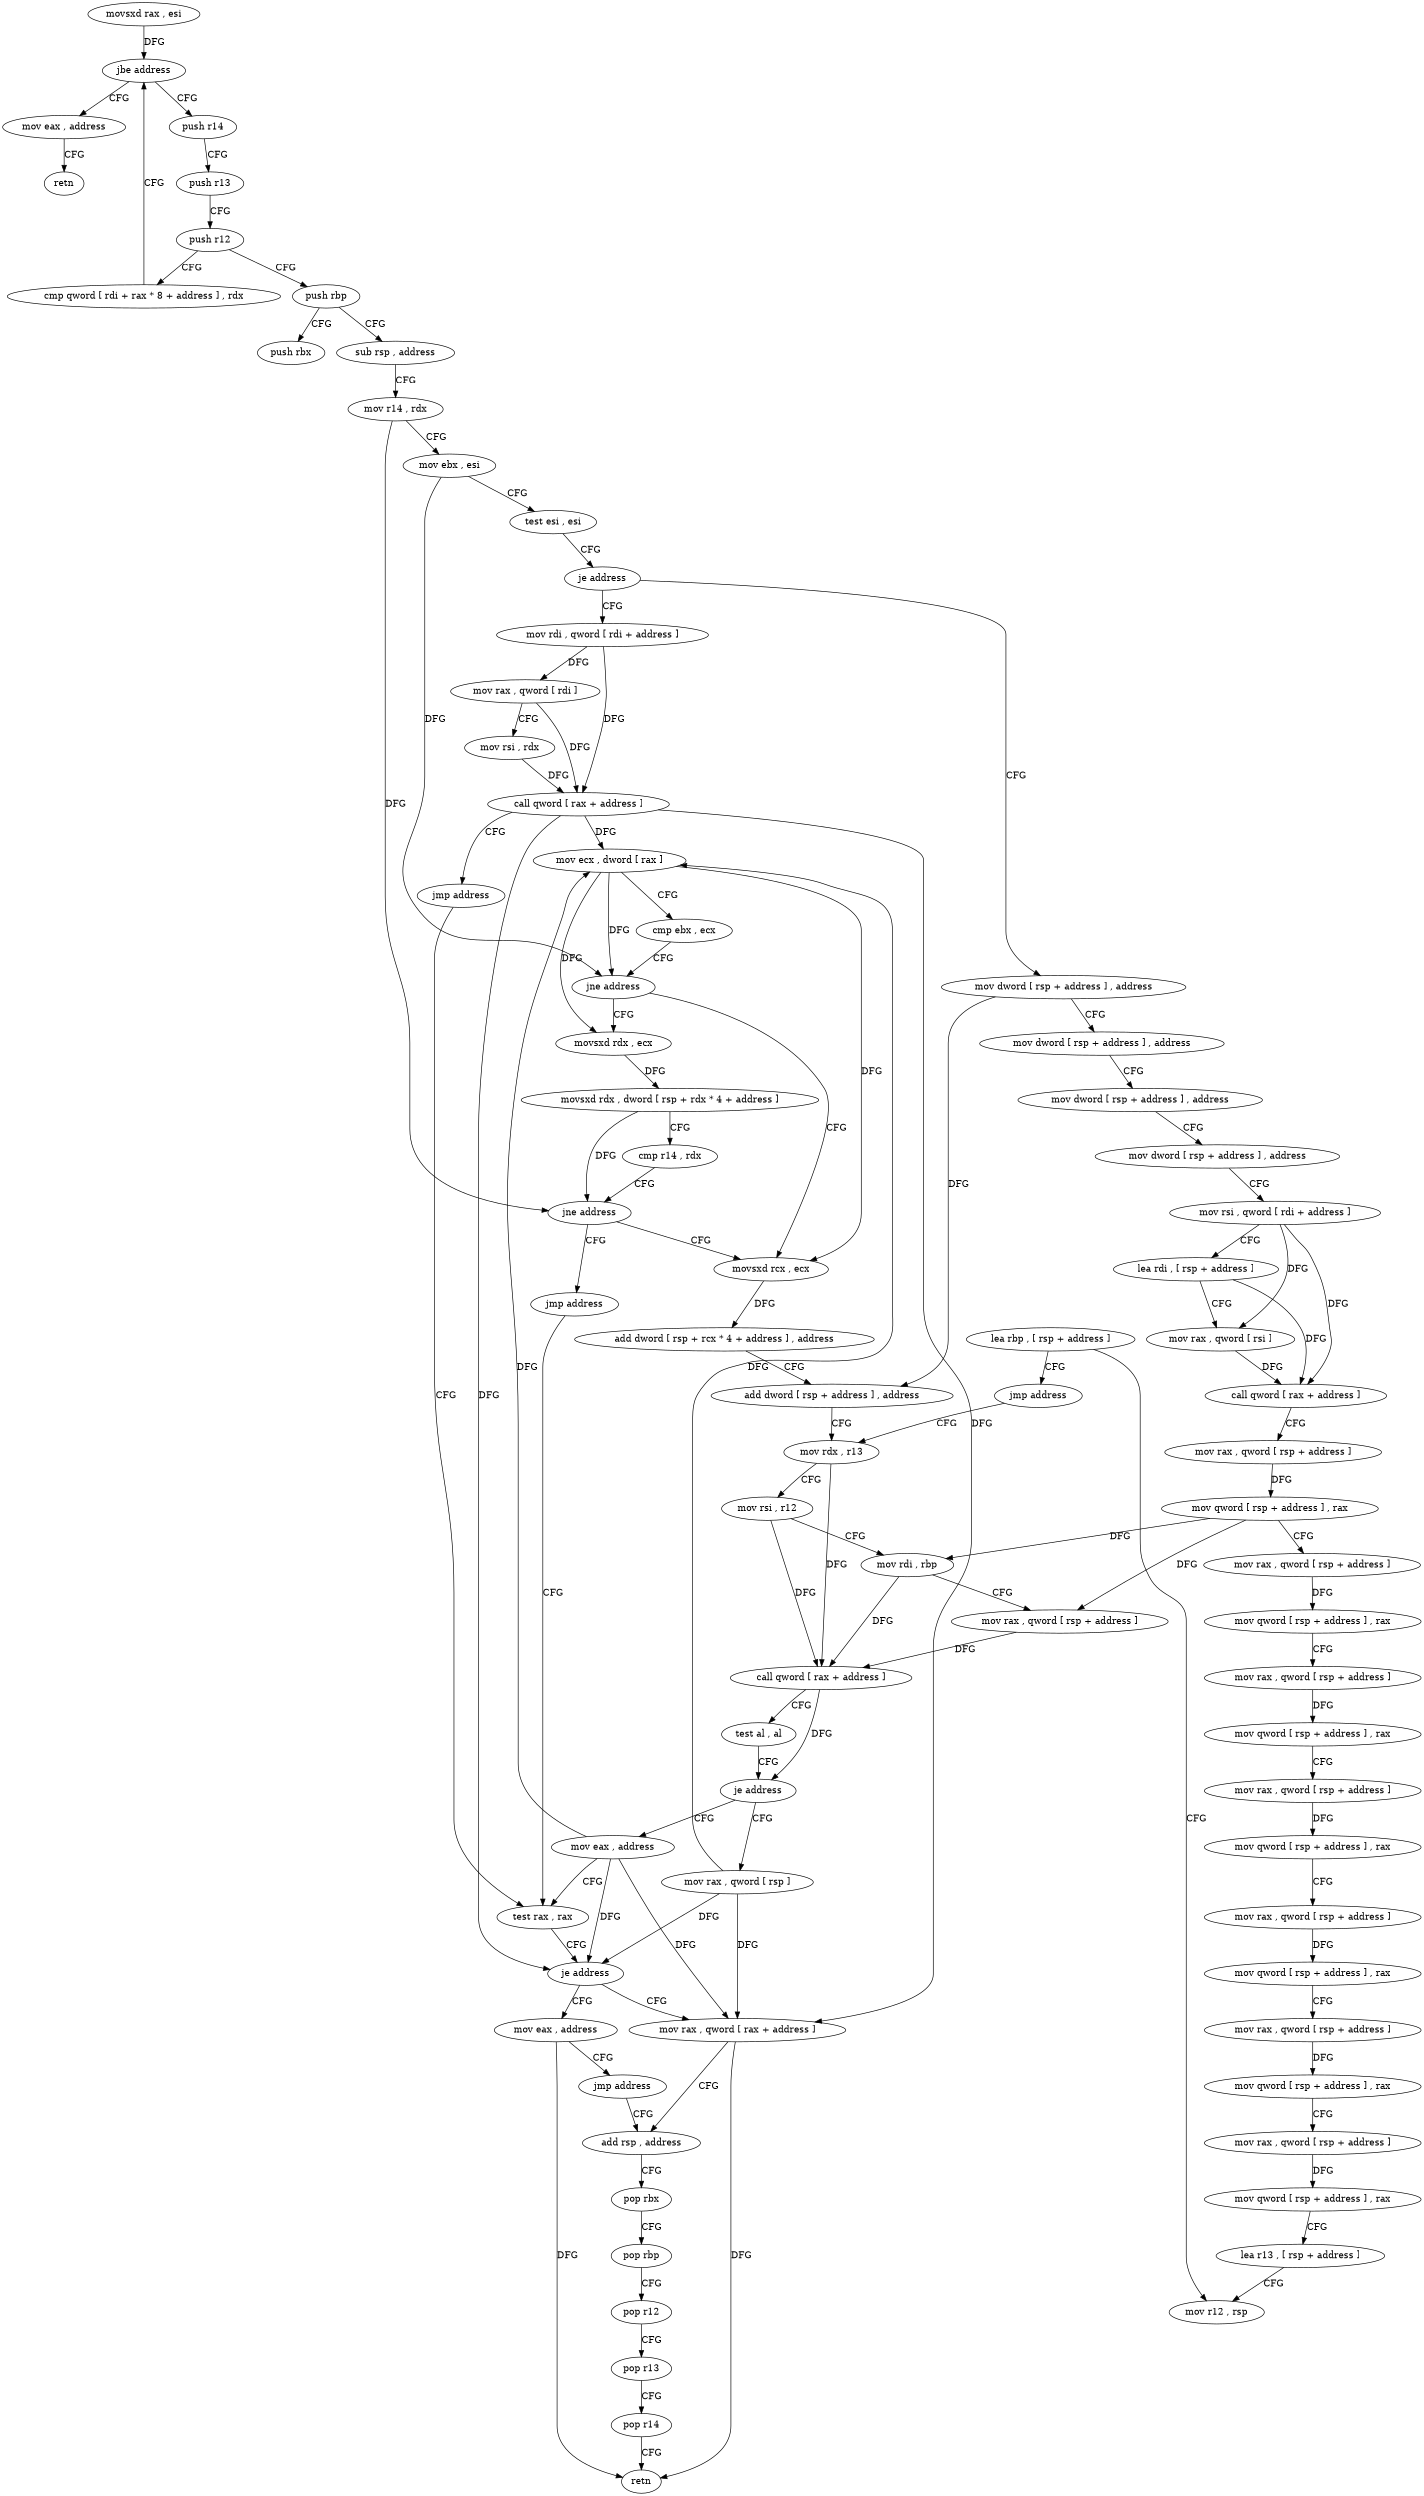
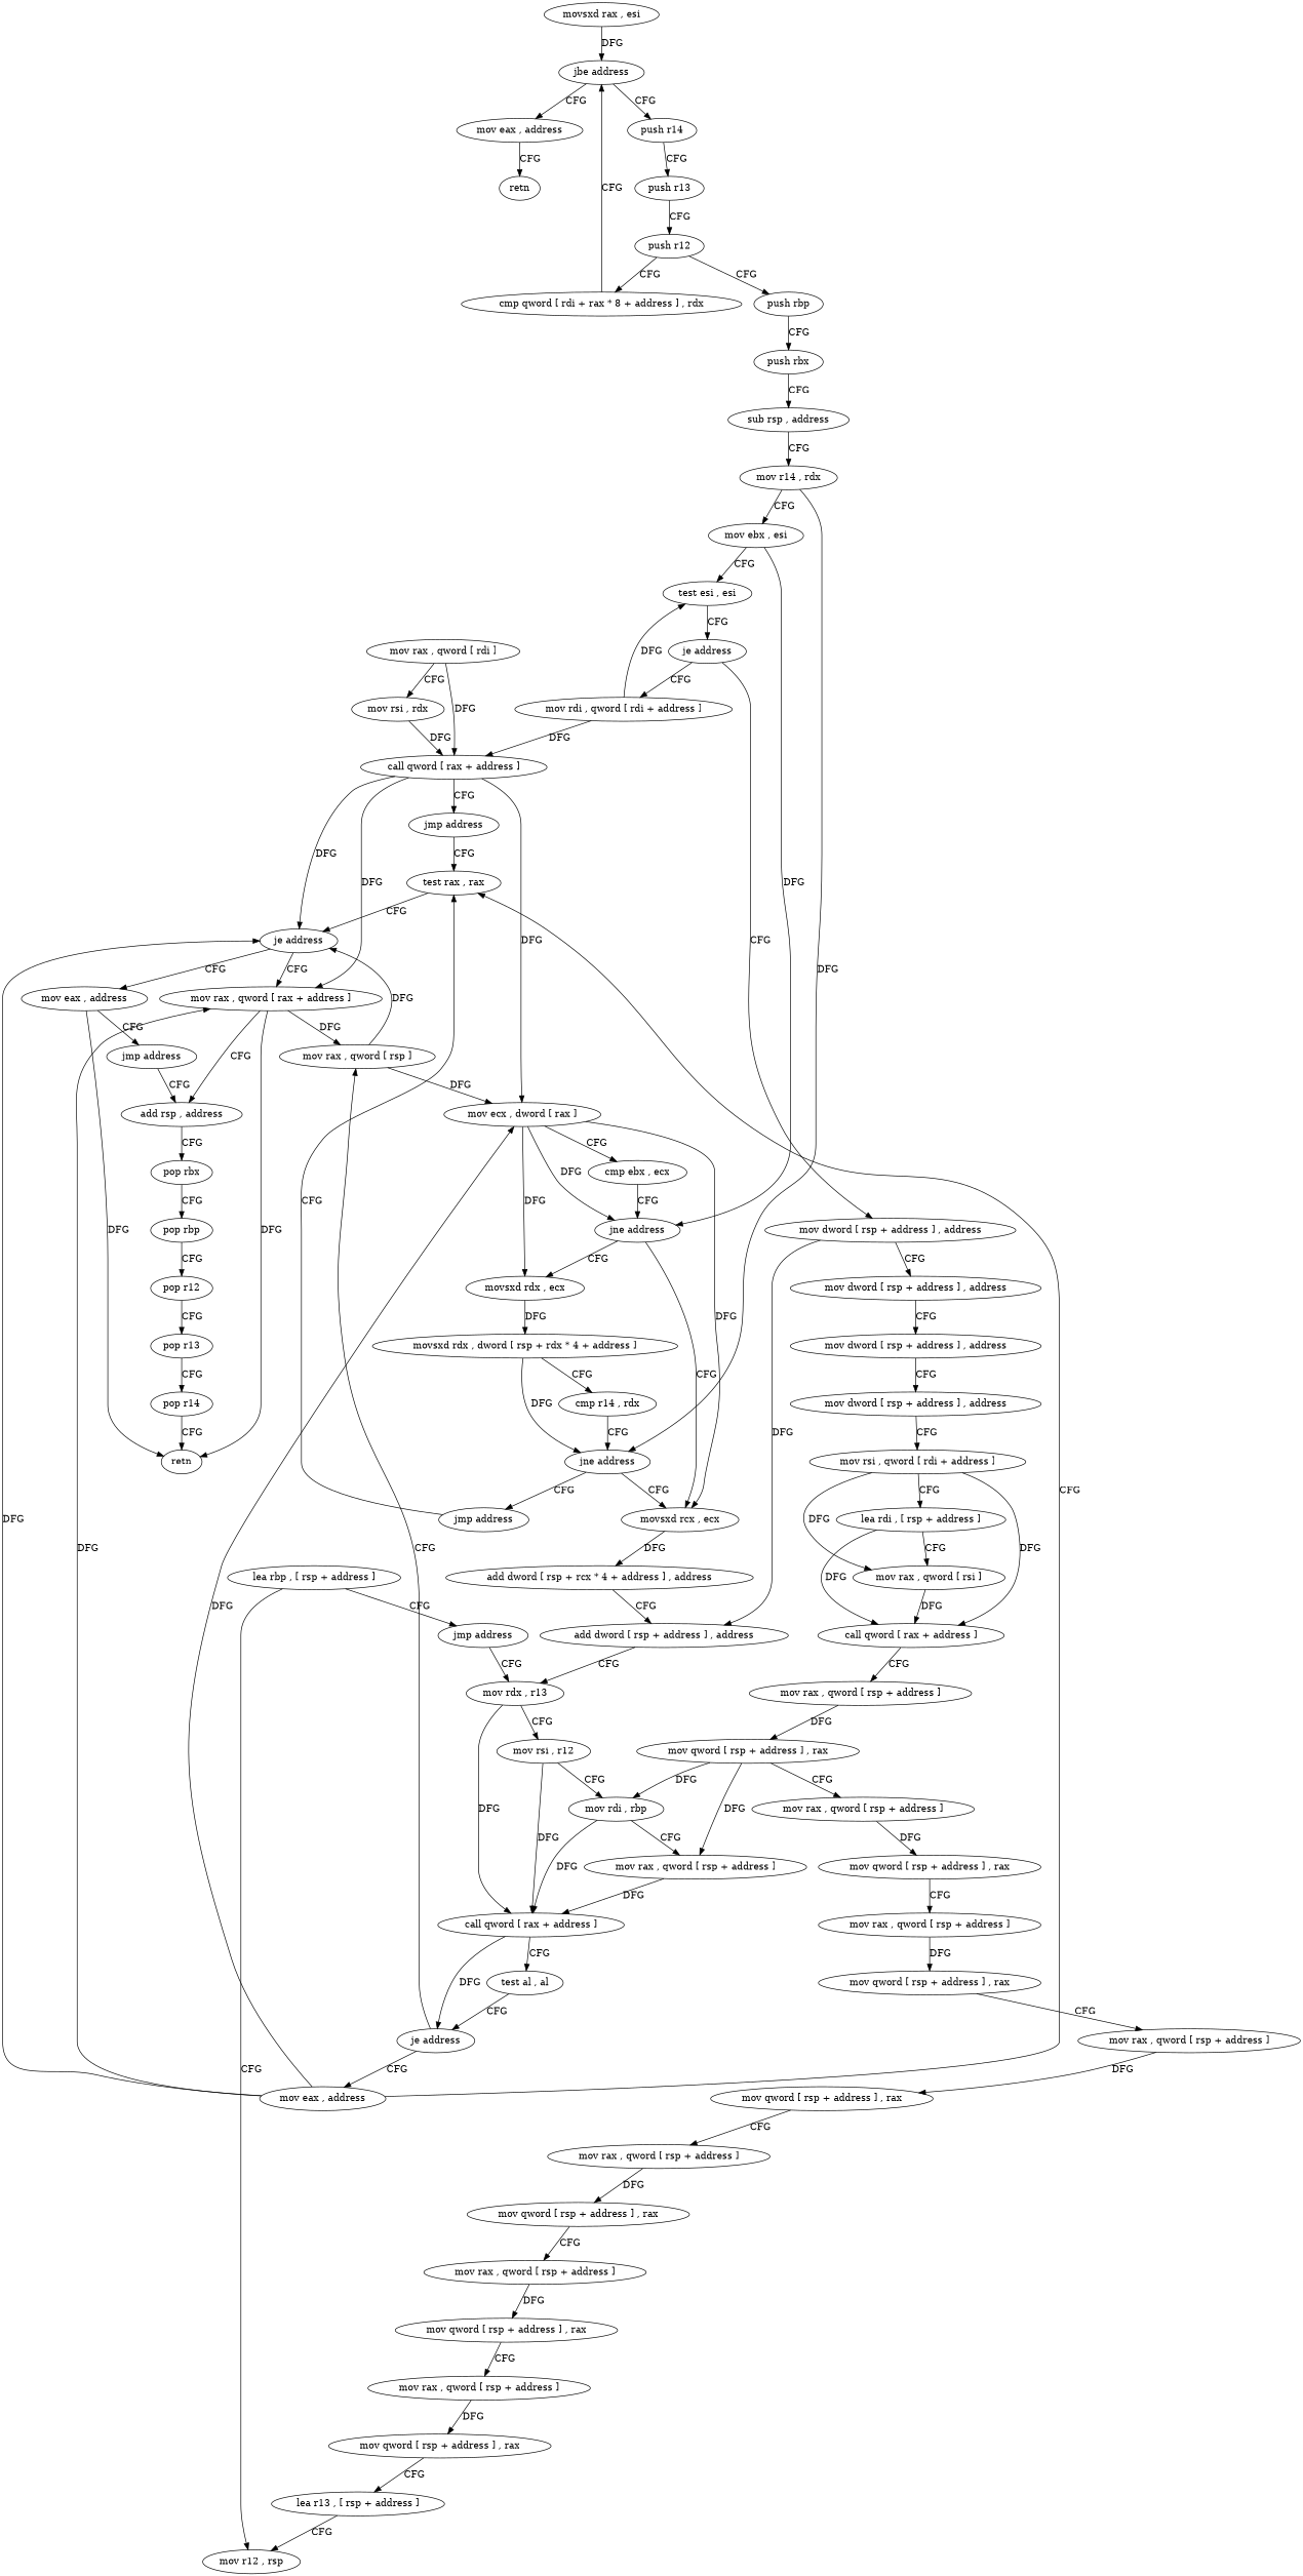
  digraph {
    n1 [label="movsxd rax , esi"]
    n2 [label="jbe address"]
    n3 [label="cmp qword [ rdi + rax * 8 + address ] , rdx"]
    n4 [label="mov eax , address"]
    n5 [label="push r14"]
    n6 [label=retn]
    n7 [label="push r13"]
    n8 [label="push r12"]
    n9 [label="push rbp"]
    n10 [label="push rbx"]
    n11 [label="sub rsp , address"]
    n12 [label="mov r14 , rdx"]
    n13 [label="mov ebx , esi"]
    n14 [label="jne address"]
    n15 [label="test esi , esi"]
    n16 [label="jne address"]
    n17 [label="movsxd rcx , ecx"]
    n18 [label="jmp address"]
    n19 [label="je address"]
    n20 [label="movsxd rdx , ecx"]
    n21 [label="mov rdi , qword [ rdi + address ]"]
    n22 [label="mov dword [ rsp + address ] , address"]
    n23 [label="mov rax , qword [ rdi ]"]
    n24 [label="call qword [ rax + address ]"]
    n25 [label="mov dword [ rsp + address ] , address"]
    n26 [label="add dword [ rsp + address ] , address"]
    n27 [label="mov rsi , rdx"]
    n28 [label="jmp address"]
    n29 [label="je address"]
    n30 [label="mov rax , qword [ rax + address ]"]
    n31 [label="mov ecx , dword [ rax ]"]
    n32 [label="mov dword [ rsp + address ] , address"]
    n33 [label="mov rdx , r13"]
    n34 [label="test rax , rax"]
    n35 [label="mov eax , address"]
    n36 [label=retn]
    n37 [label="add rsp , address"]
    n38 [label="cmp ebx , ecx"]
    n39 [label="mov dword [ rsp + address ] , address"]
    n40 [label="mov rsi , qword [ rdi + address ]"]
    n41 [label="lea rdi , [ rsp + address ]"]
    n42 [label="mov rax , qword [ rsi ]"]
    n43 [label="call qword [ rax + address ]"]
    n44 [label="mov rax , qword [ rsp + address ]"]
    n45 [label="mov qword [ rsp + address ] , rax"]
    n46 [label="mov rax , qword [ rsp + address ]"]
    n47 [label="mov rdi , rbp"]
    n48 [label="mov rax , qword [ rsp + address ]"]
    n49 [label="mov qword [ rsp + address ] , rax"]
    n50 [label="call qword [ rax + address ]"]
    n51 [label="mov rax , qword [ rsp + address ]"]
    n52 [label="mov qword [ rsp + address ] , rax"]
    n53 [label="mov rax , qword [ rsp + address ]"]
    n54 [label="mov qword [ rsp + address ] , rax"]
    n55 [label="mov rax , qword [ rsp + address ]"]
    n56 [label="mov qword [ rsp + address ] , rax"]
    n57 [label="mov rax , qword [ rsp + address ]"]
    n58 [label="mov qword [ rsp + address ] , rax"]
    n59 [label="mov rax , qword [ rsp + address ]"]
    n60 [label="mov qword [ rsp + address ] , rax"]
    n61 [label="lea r13 , [ rsp + address ]"]
    n62 [label="mov r12 , rsp"]
    n63 [label="lea rbp , [ rsp + address ]"]
    n64 [label="jmp address"]
    n65 [label="mov rsi , r12"]
    n66 [label="test al , al"]
    n67 [label="je address"]
    n68 [label="jmp address"]
    n69 [label="pop rbx"]
    n70 [label="mov eax , address"]
    n71 [label="mov rax , qword [ rsp ]"]
    n72 [label="pop rbp"]
    n73 [label="add dword [ rsp + rcx * 4 + address ] , address"]
    n74 [label="movsxd rdx , dword [ rsp + rdx * 4 + address ]"]
    n75 [label="cmp r14 , rdx"]
    n76 [label="pop r12"]
    n77 [label="pop r13"]
    n78 [label="pop r14"]
    n1 -> n2 [label=DFG]
    n2 -> n4 [label=CFG]
    n2 -> n5 [label=CFG]
    n3 -> n2 [label=CFG]
    n4 -> n6 [label=CFG]
    n5 -> n7 [label=CFG]
    n7 -> n8 [label=CFG]
    n8 -> n3 [label=CFG]
    n8 -> n9 [label=CFG]
    n9 -> n10 [label=CFG]
-   n9 -> n11 [label=CFG]
+   n10 -> n11 [label=CFG]
    n11 -> n12 [label=CFG]
    n12 -> n13 [label=CFG]
    n12 -> n14 [label=DFG]
    n13 -> n15 [label=CFG]
    n13 -> n16 [label=DFG]
    n14 -> n17 [label=CFG]
    n14 -> n18 [label=CFG]
    n15 -> n19 [label=CFG]
    n16 -> n17 [label=CFG]
    n16 -> n20 [label=CFG]
    n17 -> n73 [label=DFG]
    n18 -> n34 [label=CFG]
    n19 -> n21 [label=CFG]
    n19 -> n22 [label=CFG]
    n20 -> n74 [label=DFG]
-   n21 -> n23 [label=DFG]
+   n21 -> n15 [label=DFG]
    n21 -> n24 [label=DFG]
    n22 -> n25 [label=CFG]
    n22 -> n26 [label=DFG]
    n23 -> n24 [label=DFG]
    n23 -> n27 [label=CFG]
    n24 -> n28 [label=CFG]
    n24 -> n29 [label=DFG]
    n24 -> n30 [label=DFG]
    n24 -> n31 [label=DFG]
    n25 -> n32 [label=CFG]
    n26 -> n33 [label=CFG]
    n27 -> n24 [label=DFG]
    n28 -> n34 [label=CFG]
    n29 -> n30 [label=CFG]
    n29 -> n35 [label=CFG]
    n30 -> n36 [label=DFG]
    n30 -> n37 [label=CFG]
    n31 -> n16 [label=DFG]
    n31 -> n17 [label=DFG]
    n31 -> n20 [label=DFG]
    n31 -> n38 [label=CFG]
    n32 -> n39 [label=CFG]
    n33 -> n50 [label=DFG]
    n33 -> n65 [label=CFG]
    n34 -> n29 [label=CFG]
    n35 -> n36 [label=DFG]
    n35 -> n68 [label=CFG]
    n37 -> n69 [label=CFG]
    n38 -> n16 [label=CFG]
    n39 -> n40 [label=CFG]
    n40 -> n41 [label=CFG]
    n40 -> n42 [label=DFG]
    n40 -> n43 [label=DFG]
    n41 -> n42 [label=CFG]
    n41 -> n43 [label=DFG]
    n42 -> n43 [label=DFG]
    n43 -> n44 [label=CFG]
    n44 -> n45 [label=DFG]
    n45 -> n46 [label=CFG]
    n45 -> n47 [label=DFG]
    n45 -> n48 [label=DFG]
    n46 -> n49 [label=DFG]
    n47 -> n48 [label=CFG]
    n47 -> n50 [label=DFG]
    n48 -> n50 [label=DFG]
    n49 -> n51 [label=CFG]
    n50 -> n66 [label=CFG]
    n50 -> n67 [label=DFG]
    n51 -> n52 [label=DFG]
    n52 -> n53 [label=CFG]
    n53 -> n54 [label=DFG]
    n54 -> n55 [label=CFG]
    n55 -> n56 [label=DFG]
    n56 -> n57 [label=CFG]
    n57 -> n58 [label=DFG]
    n58 -> n59 [label=CFG]
    n59 -> n60 [label=DFG]
    n60 -> n61 [label=CFG]
    n61 -> n62 [label=CFG]
    n63 -> n62 [label=CFG]
    n63 -> n64 [label=CFG]
    n64 -> n33 [label=CFG]
    n65 -> n47 [label=CFG]
    n65 -> n50 [label=DFG]
    n66 -> n67 [label=CFG]
    n67 -> n70 [label=CFG]
    n67 -> n71 [label=CFG]
    n68 -> n37 [label=CFG]
    n69 -> n72 [label=CFG]
    n70 -> n29 [label=DFG]
    n70 -> n30 [label=DFG]
    n70 -> n31 [label=DFG]
    n70 -> n34 [label=CFG]
    n71 -> n29 [label=DFG]
-   n71 -> n30 [label=DFG]
+   n30 -> n71 [label=DFG]
    n71 -> n31 [label=DFG]
    n72 -> n76 [label=CFG]
    n73 -> n26 [label=CFG]
    n74 -> n14 [label=DFG]
    n74 -> n75 [label=CFG]
    n75 -> n14 [label=CFG]
    n76 -> n77 [label=CFG]
    n77 -> n78 [label=CFG]
    n78 -> n36 [label=CFG]
  }
